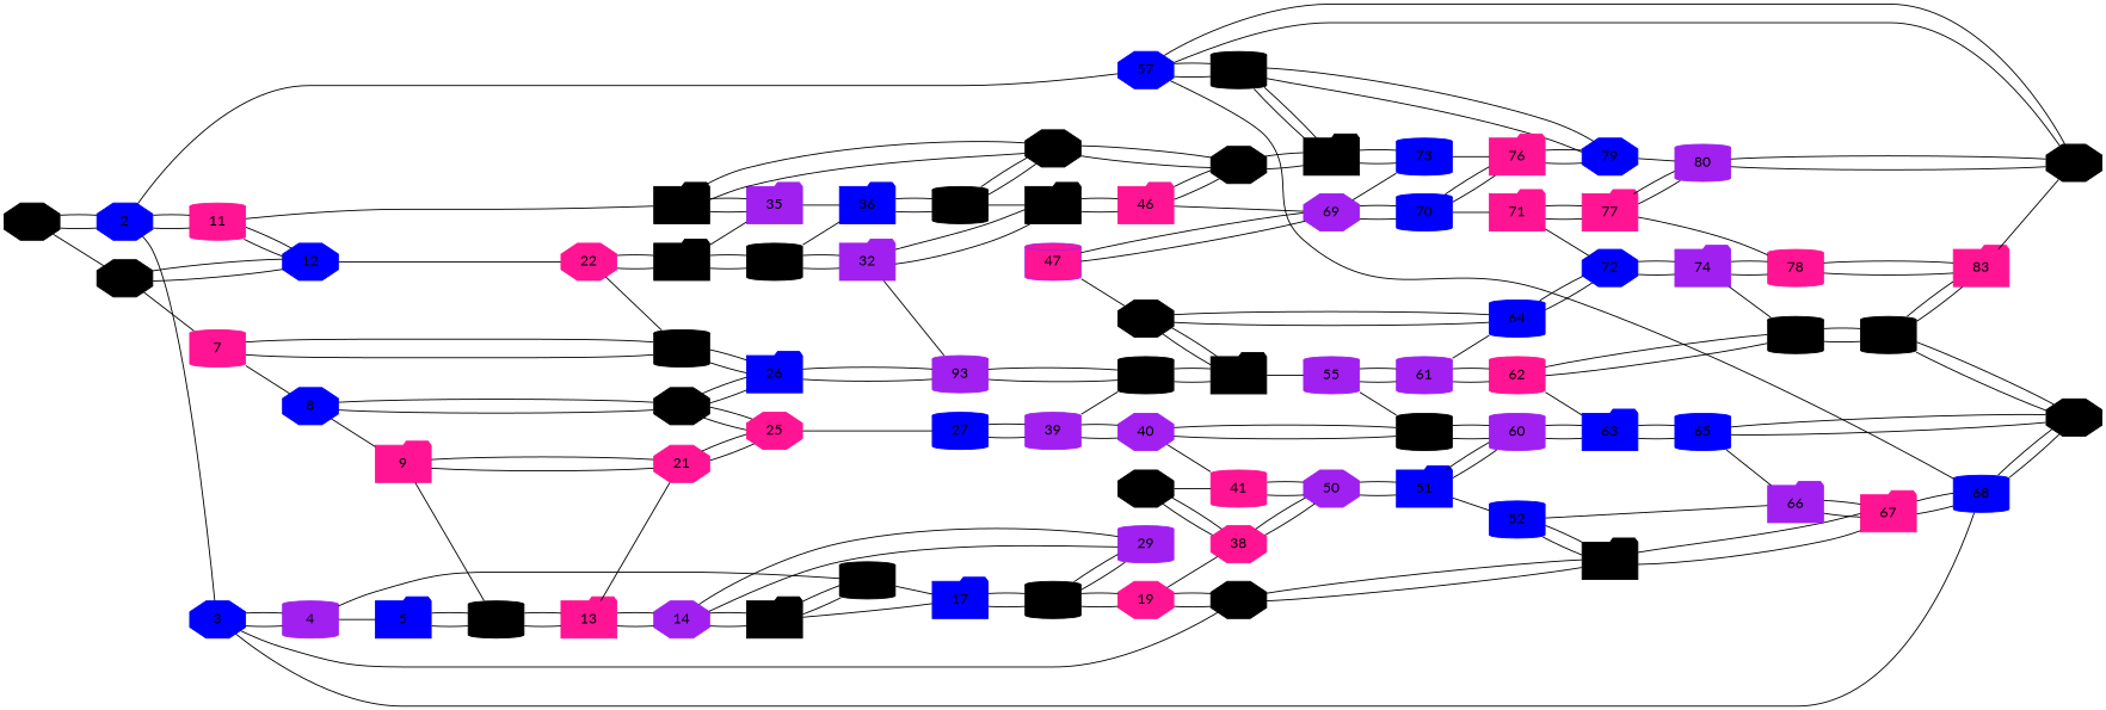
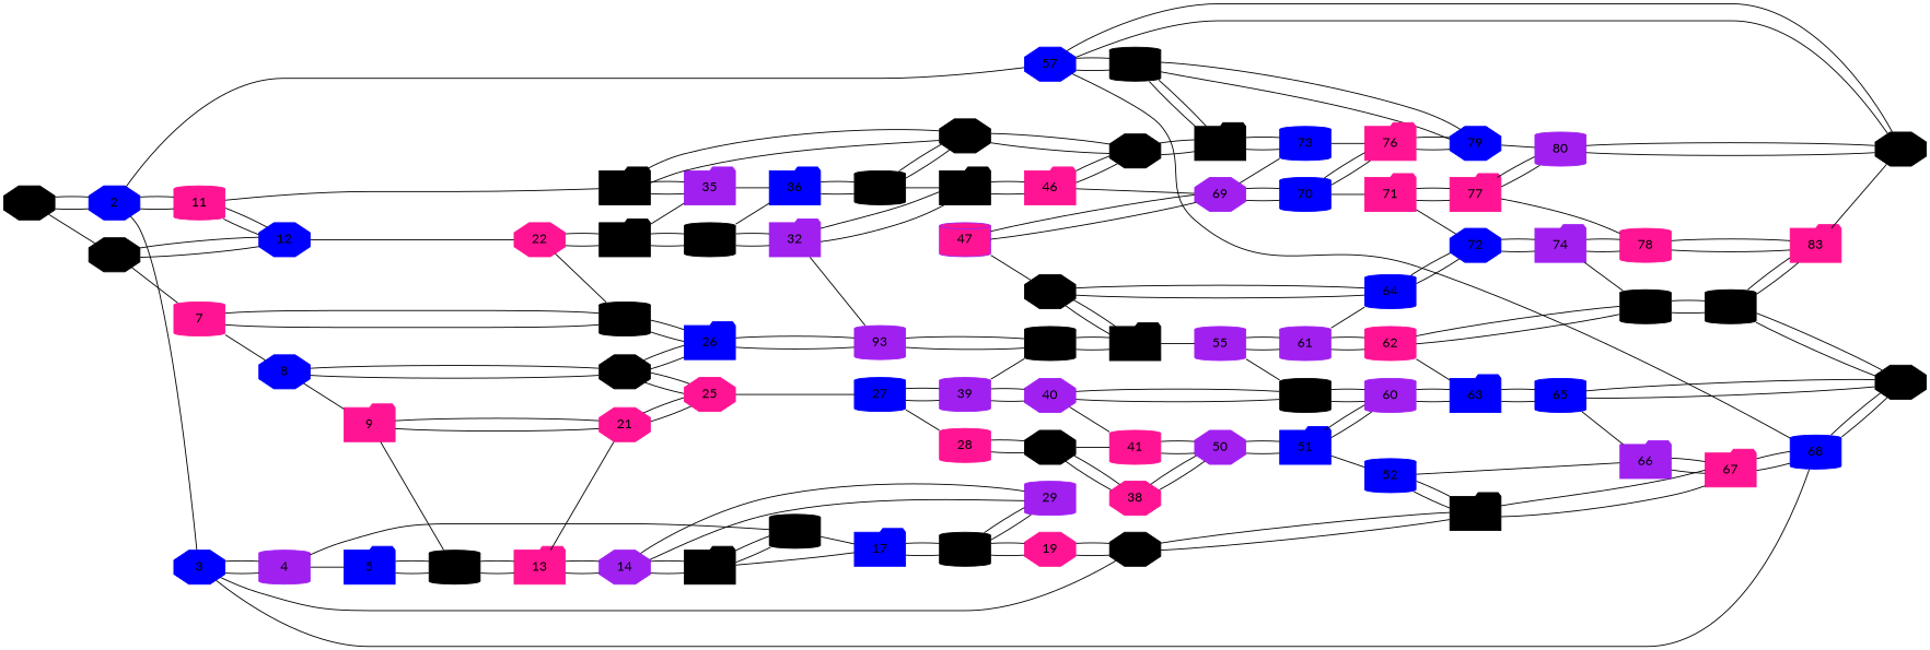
  graph {
    fontname=Lato
    rankdir=LR
    node [color=black fontname=Lato shape=cylinder style=filled]
    edge [fontname=Lato]
    1 [shape=octagon]
    2 [color=blue shape=octagon]
    6 [shape=octagon]
    3 [color=blue shape=octagon]
    11 [color=deeppink]
    57 [color=blue shape=octagon]
    7 [color=deeppink]
    12 [color=blue shape=octagon]
    4 [color=purple]
    20 [shape=octagon]
    68 [color=blue]
    34 [shape=folder]
    58
    84 [shape=octagon]
    5 [color=blue shape=folder]
    16
    53 [shape=folder]
    82 [shape=octagon]
    10
    17 [color=blue shape=folder]
    13 [color=deeppink shape=folder]
    8 [color=blue shape=octagon]
    23
    22 [color=deeppink shape=octagon]
    9 [color=deeppink shape=folder]
    24 [shape=octagon]
    26 [color=blue shape=folder]
    21 [color=deeppink shape=octagon]
    25 [color=deeppink shape=octagon]
    14 [color=purple shape=octagon]
    35 [color=purple shape=folder]
    44 [shape=octagon]
    30 [shape=folder]
    15 [shape=folder]
    29 [color=purple]
    18
    19 [color=deeppink shape=octagon]
    38 [color=deeppink shape=octagon]
    50 [color=purple shape=octagon]
    67 [color=deeppink shape=folder]
    27 [color=blue]
    31
    n43 [color=purple label=93]
+   28 [color=deeppink]
    39 [color=purple]
    45
    37 [shape=octagon]
    40 [color=purple shape=octagon]
    41 [color=deeppink]
    32 [color=purple shape=folder]
    36 [color=blue shape=folder]
    43 [shape=folder]
    42
    46 [color=deeppink shape=folder]
    49 [shape=folder]
    54 [shape=octagon]
    51 [color=blue shape=folder]
    56
    60 [color=purple]
    69 [color=purple shape=octagon]
    59 [shape=folder]
    55 [color=purple]
    47 [color=purple fillcolor=deeppink]
    48 [shape=octagon]
    64 [color=blue]
    73 [color=blue]
    70 [color=blue]
    72 [color=blue shape=octagon]
    61 [color=purple]
    52 [color=blue]
    66 [color=purple shape=folder]
    63 [color=blue shape=folder]
    62 [color=deeppink]
    79 [color=blue shape=octagon]
    80 [color=purple]
    76 [color=deeppink shape=folder]
    65 [color=blue]
    75
    81
    74 [color=purple shape=folder]
    71 [color=deeppink shape=folder]
    77 [color=deeppink shape=folder]
    78 [color=deeppink]
    83 [color=deeppink shape=folder]
    1 -- 2
    1 -- 2
    1 -- 6
    2 -- 3
    2 -- 11
    2 -- 11
    2 -- 57
    6 -- 7
    6 -- 12
    6 -- 12
    3 -- 4
    3 -- 4
    3 -- 20
    3 -- 68
    11 -- 12
    11 -- 12
    11 -- 34
    57 -- 68
    57 -- 58
    57 -- 58
    57 -- 84
    57 -- 84
    7 -- 8
    7 -- 23
    7 -- 23
    12 -- 22
    4 -- 5
    4 -- 16
    20 -- 53
    20 -- 53
    68 -- 82
    68 -- 82
    34 -- 35
    34 -- 35
    34 -- 44
    34 -- 44
    58 -- 59
    58 -- 59
    58 -- 79
    58 -- 79
    5 -- 10
    5 -- 10
    16 -- 17
    53 -- 67
    53 -- 67
    10 -- 13
    10 -- 13
    17 -- 18
    17 -- 18
    13 -- 21
    13 -- 14
    13 -- 14
    8 -- 9
    8 -- 24
    8 -- 24
    23 -- 26
    23 -- 26
    22 -- 23
    22 -- 30
    22 -- 30
    9 -- 10
    9 -- 21
    9 -- 21
    24 -- 26
    24 -- 26
    24 -- 25
    24 -- 25
    26 -- n43
    26 -- n43
    21 -- 25
    21 -- 25
    25 -- 27
    14 -- 15
    14 -- 15
    14 -- 29
    14 -- 29
    35 -- 36
    44 -- 54
    44 -- 54
    30 -- 35
    30 -- 31
    30 -- 31
    15 -- 16
    15 -- 16
    15 -- 17
    18 -- 29
    18 -- 29
    18 -- 19
    18 -- 19
    19 -- 20
    19 -- 20
-   19 -- 38
    38 -- 50
    38 -- 50
    50 -- 51
    50 -- 51
    67 -- 68
    67 -- 68
+   27 -- 28
    27 -- 39
    27 -- 39
    31 -- 32
    31 -- 32
    31 -- 36
    n43 -- 45
    n43 -- 45
+   28 -- 37
+   28 -- 37
    39 -- 45
    39 -- 40
    39 -- 40
    45 -- 49
    45 -- 49
    37 -- 38
    37 -- 38
    37 -- 41
    40 -- 41
    40 -- 56
    40 -- 56
    41 -- 50
    41 -- 50
    32 -- n43
    32 -- 43
    32 -- 43
    36 -- 42
    36 -- 42
    43 -- 46
    43 -- 46
    42 -- 44
    42 -- 44
    42 -- 43
    46 -- 54
    46 -- 54
    46 -- 69
    49 -- 55
    54 -- 59
    54 -- 59
    51 -- 60
    51 -- 60
    51 -- 52
    56 -- 60
    56 -- 60
    60 -- 63
    60 -- 63
    69 -- 73
    69 -- 70
    69 -- 70
    59 -- 73
    59 -- 73
    55 -- 56
    55 -- 61
    55 -- 61
    47 -- 69
    47 -- 69
    47 -- 48
    48 -- 49
    48 -- 49
    48 -- 64
    48 -- 64
    64 -- 72
    64 -- 72
    73 -- 76
    70 -- 76
    70 -- 76
    70 -- 71
    72 -- 74
    72 -- 74
    61 -- 64
    61 -- 62
    61 -- 62
    52 -- 53
    52 -- 53
    52 -- 66
    66 -- 67
    66 -- 67
    63 -- 65
    63 -- 65
    62 -- 63
    62 -- 75
    62 -- 75
    79 -- 80
    80 -- 84
    80 -- 84
    76 -- 79
    76 -- 79
    65 -- 82
    65 -- 82
    65 -- 66
    75 -- 81
    75 -- 81
    81 -- 82
    81 -- 82
    81 -- 83
    81 -- 83
    74 -- 75
    74 -- 78
    74 -- 78
    71 -- 72
    71 -- 77
    71 -- 77
    77 -- 80
    77 -- 80
    77 -- 78
    78 -- 83
    78 -- 83
    83 -- 84
  }
